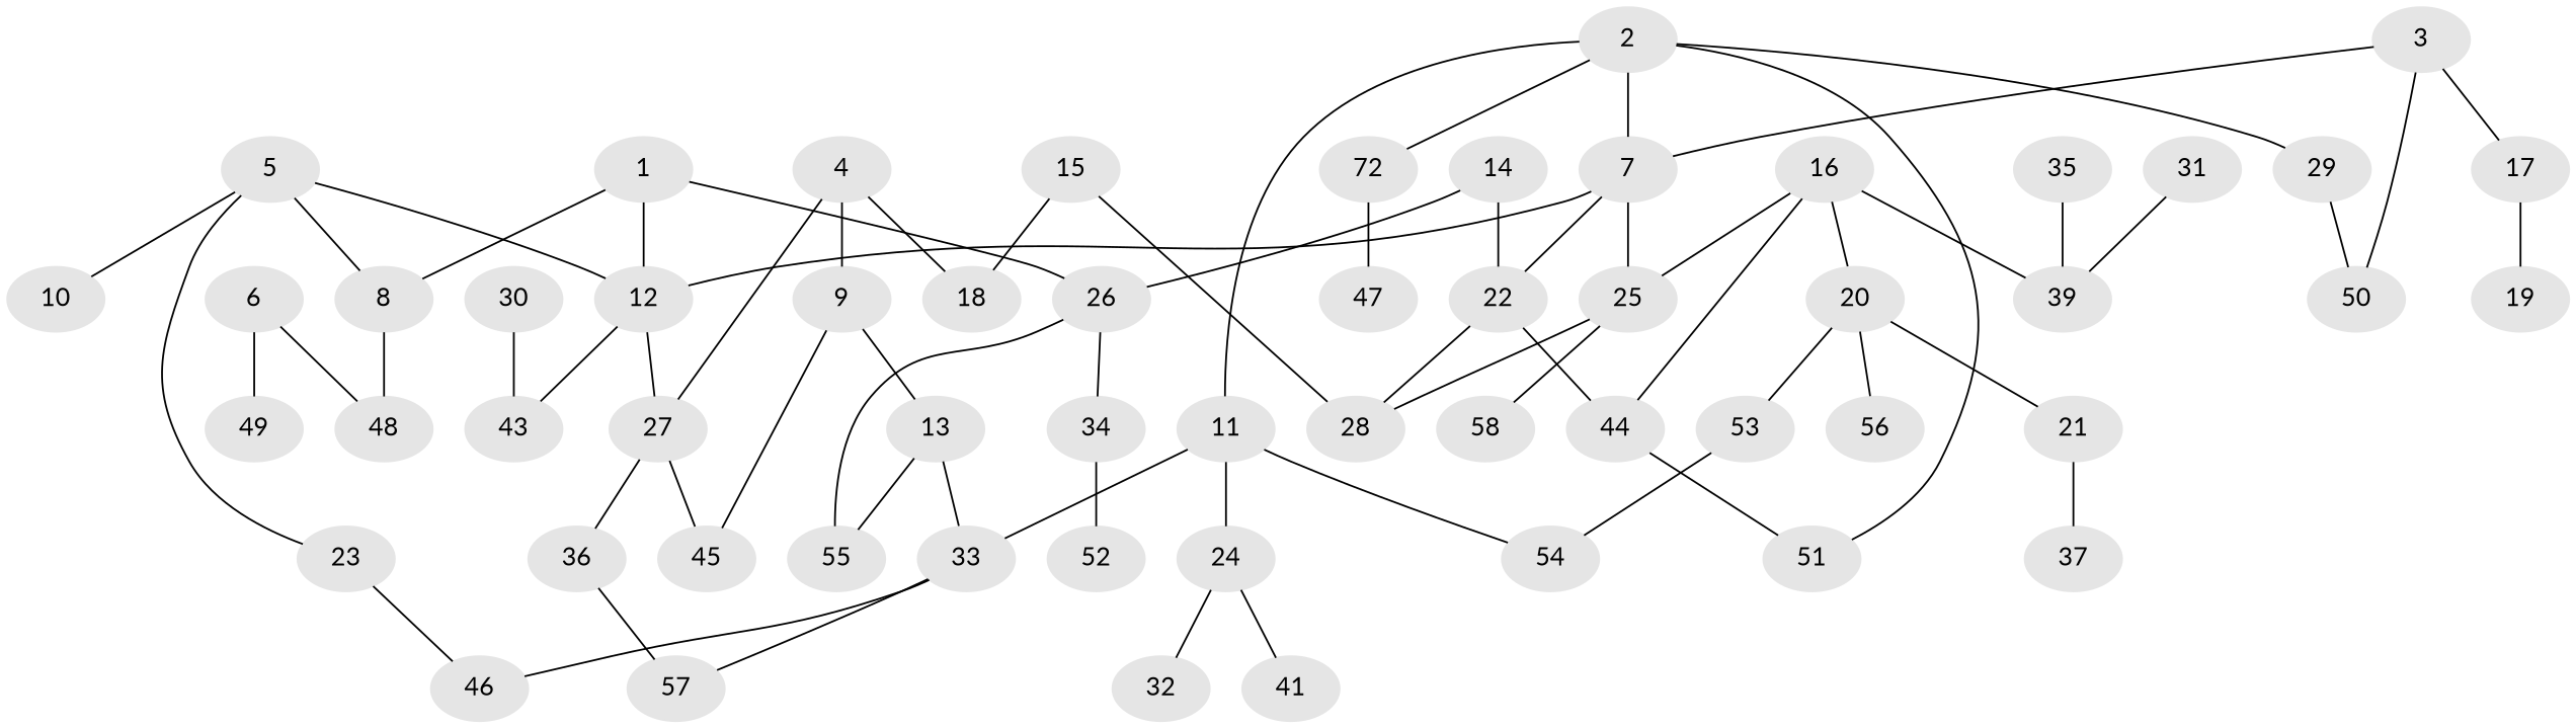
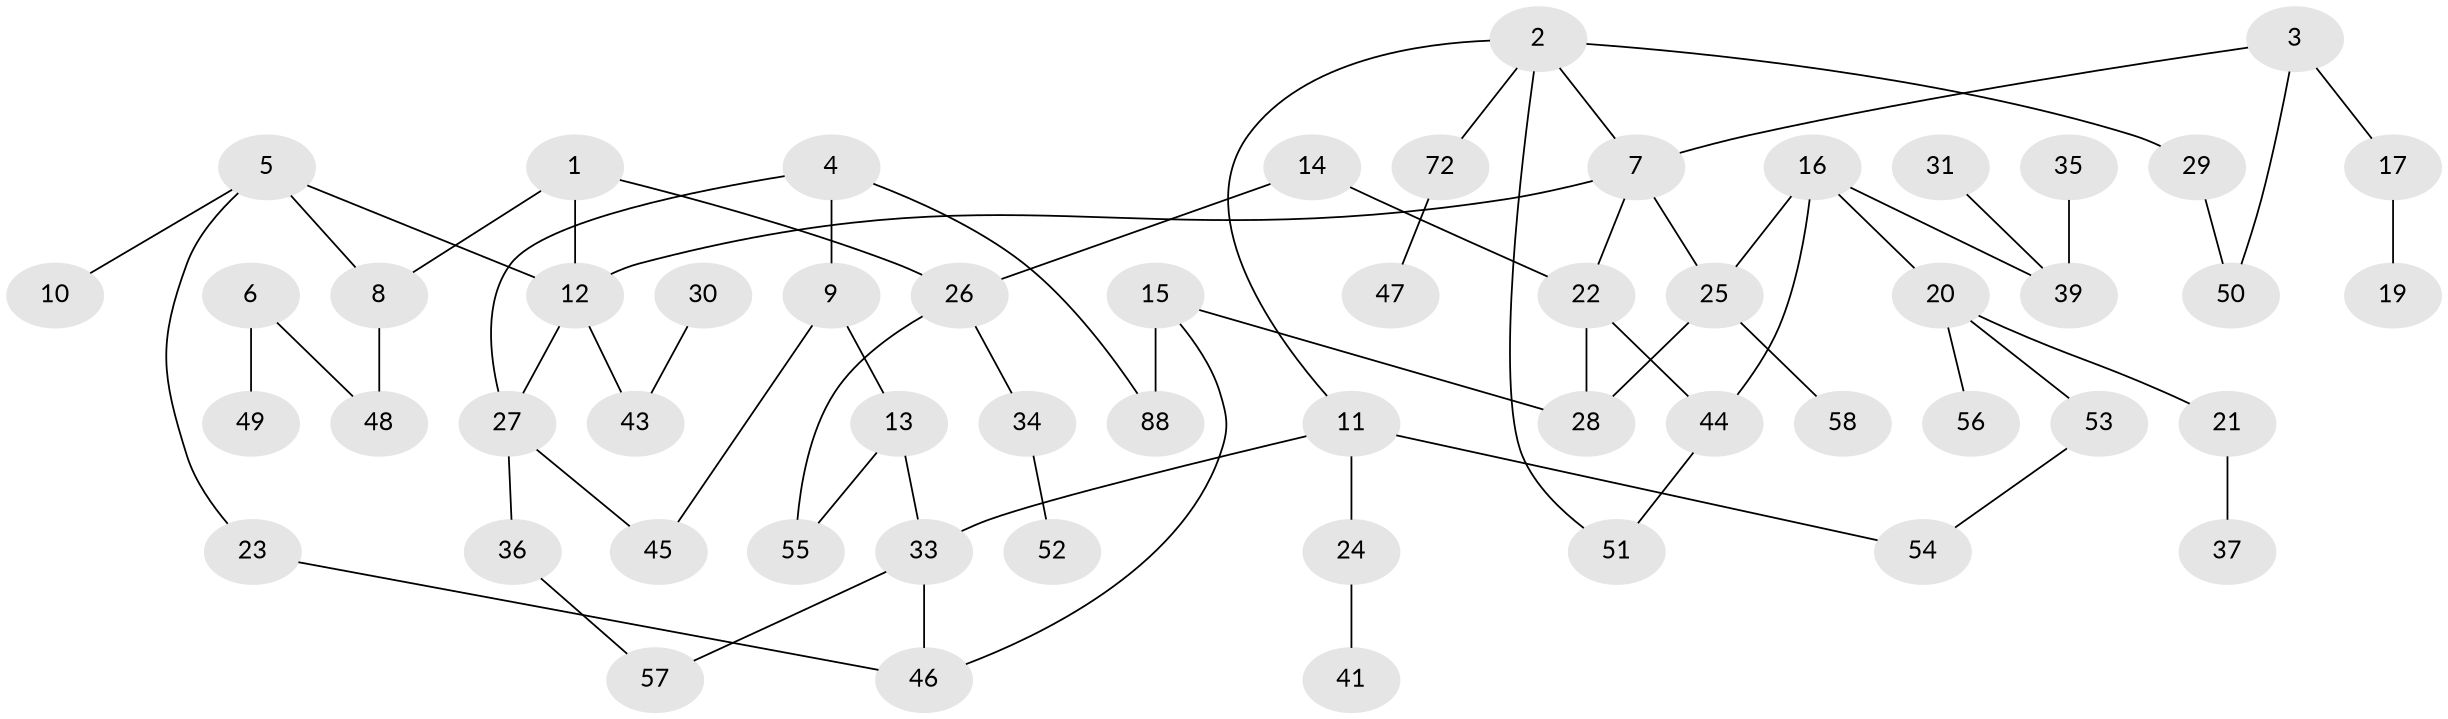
  graph {
    fontname=Lato
    node [color=gray90 fontname=Lato style=filled]
    edge [fontname=Lato weight=1.0]
    1
    8
    12
    26
    48
    27
    43
    55
    34
    2
    7
    11
    29
    n14 [label=72]
    51
    22
    25
    24
    33
    54
    50
    47
    3
    17
    19
    4
    9
-   18
+   18 [label=88]
    13
    45
    36
    5
    10
    23
    46
    6
    49
    28
    44
    58
-   32
    41
    57
    14
    15
    16
    20
    39
    21
    53
    56
    37
    52
    30
    31
    35
    1 -- 8
    1 -- 12
    1 -- 26
    8 -- 48
    12 -- 27
    12 -- 43
    26 -- 55
    26 -- 34
    27 -- 45
    27 -- 36
    34 -- 52
    2 -- 7
    2 -- 11
    2 -- 29
    2 -- n14
    2 -- 51
    7 -- 12
    7 -- 22
    7 -- 25
    11 -- 24
    11 -- 33
    11 -- 54
    29 -- 50
    n14 -- 47
    22 -- 28
    22 -- 44
    25 -- 28 [weight=2.0]
    25 -- 58
-   24 -- 32
    24 -- 41
    33 -- 46
    33 -- 57
    3 -- 7
    3 -- 50
    3 -- 17
    17 -- 19
    4 -- 27
    4 -- 9
    4 -- 18
    9 -- 13
    9 -- 45
    13 -- 55
    13 -- 33
    36 -- 57
    5 -- 8
    5 -- 12
    5 -- 10
    5 -- 23
    23 -- 46
    6 -- 48
    6 -- 49
    44 -- 51
    14 -- 26
    14 -- 22
    15 -- 18
+   15 -- 46
    15 -- 28
    16 -- 25
    16 -- 44
    16 -- 20
    16 -- 39
    20 -- 21
    20 -- 53
    20 -- 56
    21 -- 37
    53 -- 54
    30 -- 43
    31 -- 39
    35 -- 39
  }
